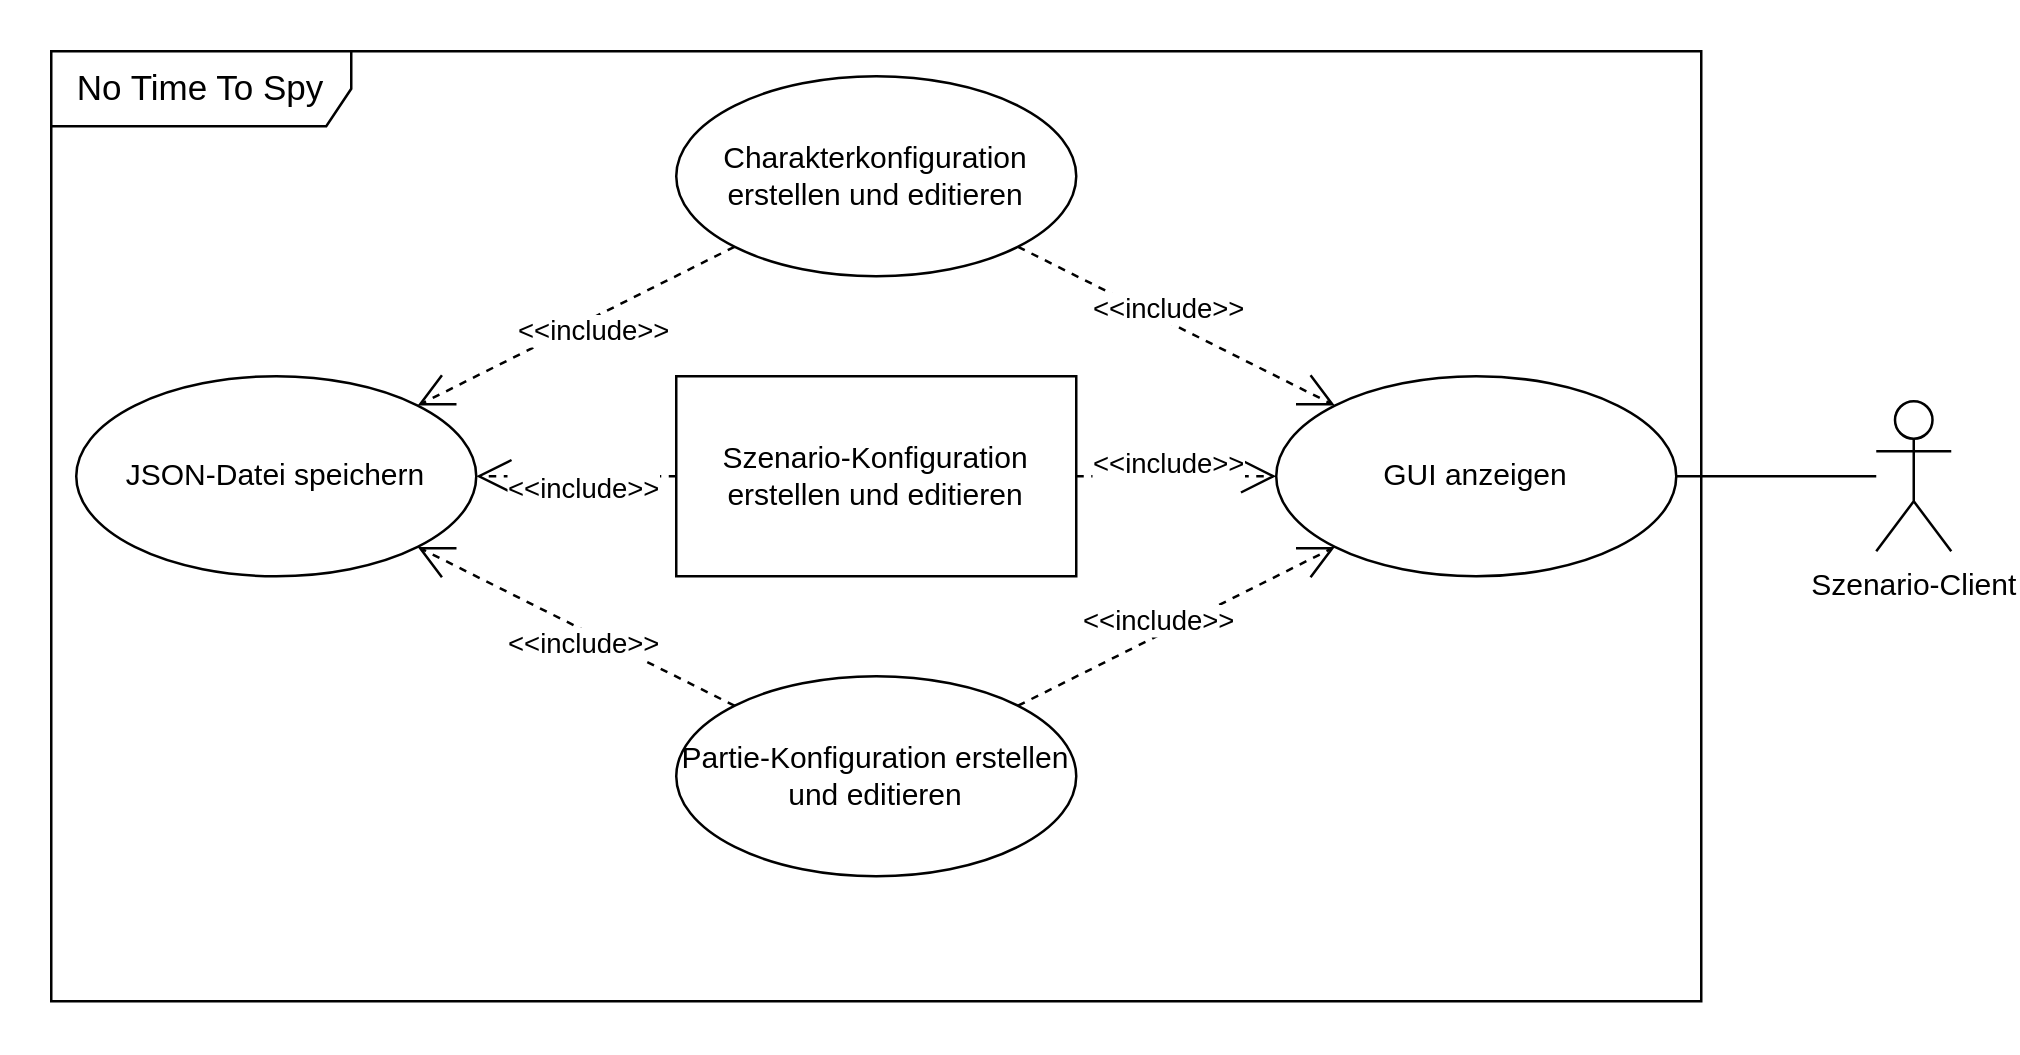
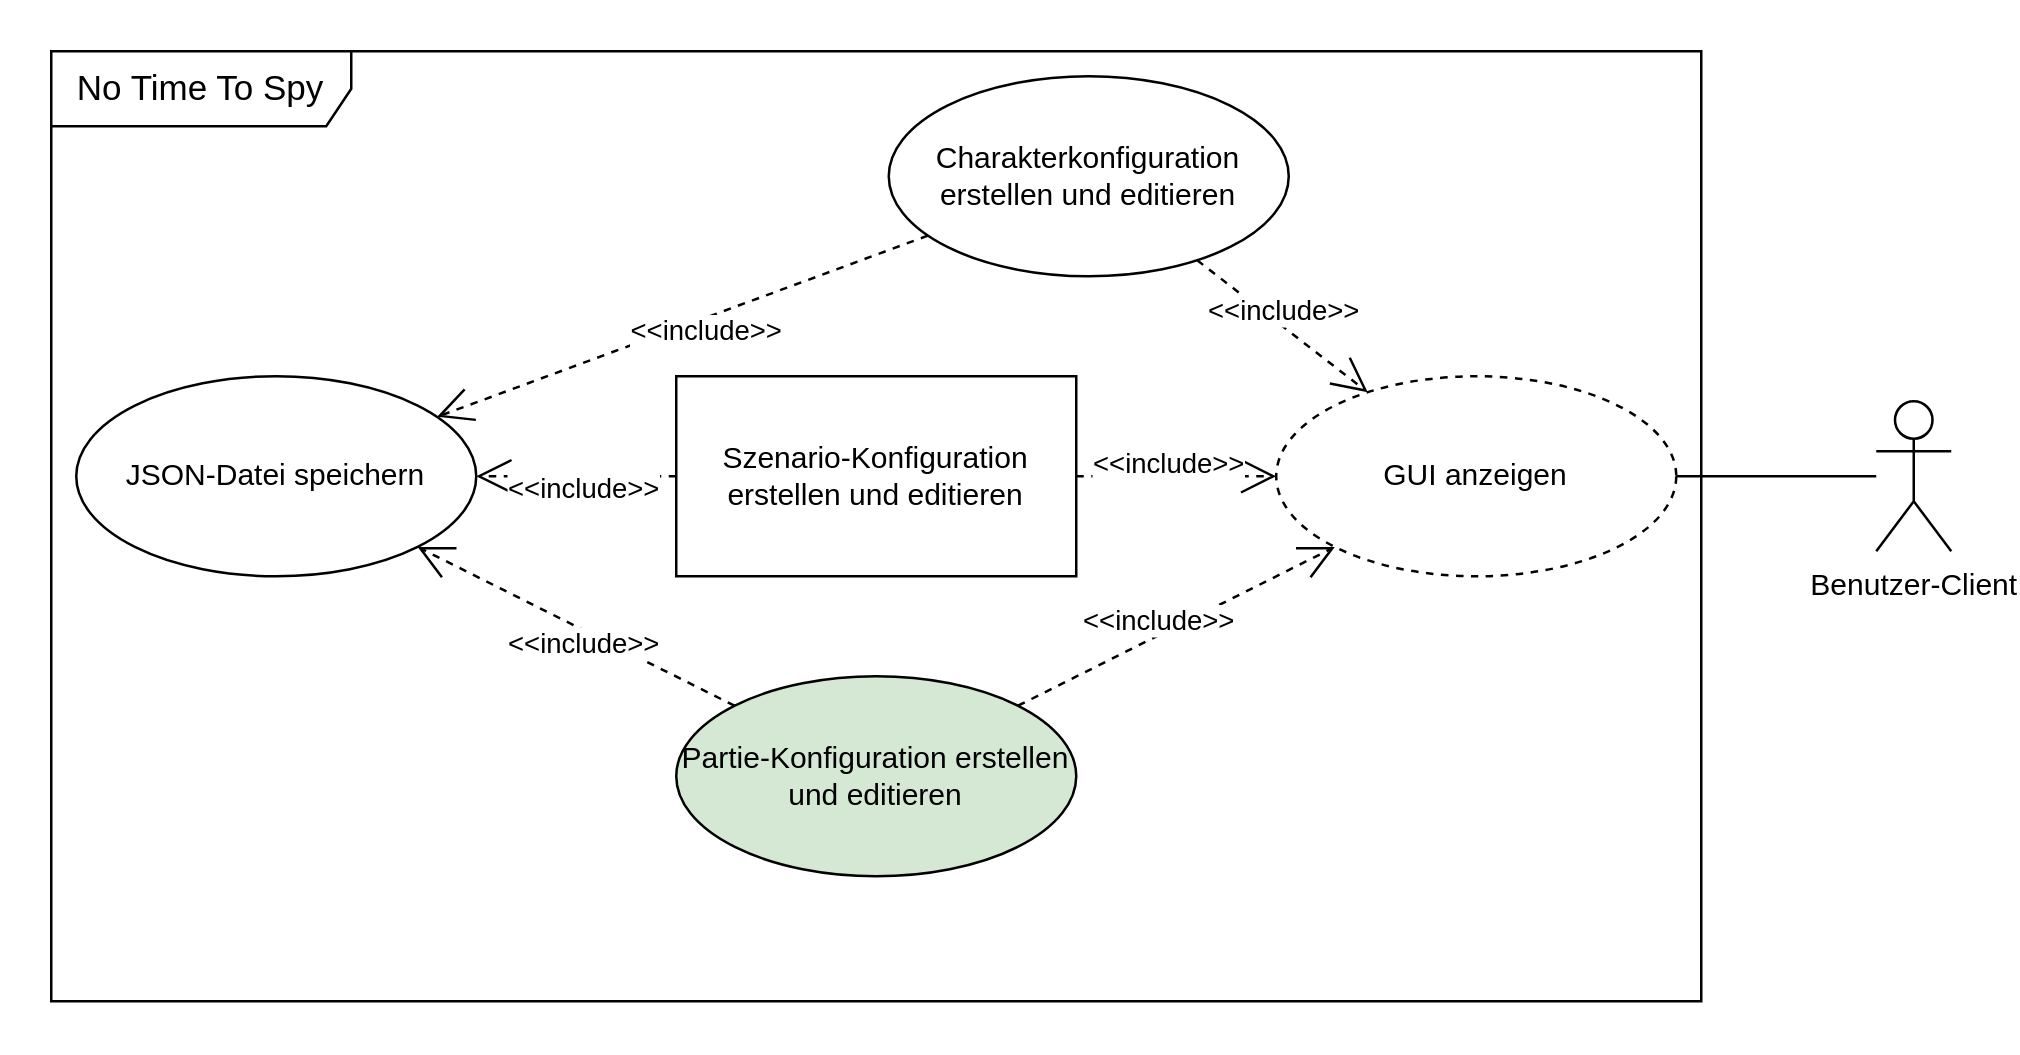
  <mxCell id="0" />
  <mxCell id="1" parent="0" />
  <mxCell id="2" value="&lt;font style=&quot;font-size: 14px&quot;&gt;No Time To Spy&lt;/font&gt;" style="shape=umlFrame;whiteSpace=wrap;html=1;width=120;height=30;" parent="1" vertex="1"><mxGeometry x="20" y="20" width="660" height="380" as="geometry" /></mxCell>
- <mxCell id="3" value="Szenario-Client" style="shape=umlActor;verticalLabelPosition=bottom;labelBackgroundColor=#ffffff;verticalAlign=top;html=1;outlineConnect=0;" parent="1" vertex="1"><mxGeometry x="750" y="160" width="30" height="60" as="geometry" /></mxCell>
+ <mxCell id="3" value="Benutzer-Client" style="shape=umlActor;verticalLabelPosition=bottom;labelBackgroundColor=#ffffff;verticalAlign=top;html=1;outlineConnect=0;" parent="1" vertex="1"><mxGeometry x="750" y="160" width="30" height="60" as="geometry" /></mxCell>
  <mxCell id="4" value="JSON-Datei speichern" style="ellipse;whiteSpace=wrap;html=1;" parent="1" vertex="1"><mxGeometry x="30" y="150" width="160" height="80" as="geometry" /></mxCell>
- <mxCell id="5" value="GUI anzeigen" style="ellipse;whiteSpace=wrap;html=1;" parent="1" vertex="1"><mxGeometry x="510" y="150" width="160" height="80" as="geometry" /></mxCell>
+ <mxCell id="5" value="GUI anzeigen" style="ellipse;whiteSpace=wrap;html=1;dashed=1;" parent="1" vertex="1"><mxGeometry x="510" y="150" width="160" height="80" as="geometry" /></mxCell>
  <mxCell id="6" value="Szenario-Konfiguration erstellen und editieren" style="whiteSpace=wrap;html=1;rounded=0;" parent="1" vertex="1"><mxGeometry x="270" y="150" width="160" height="80" as="geometry" /></mxCell>
  <mxCell id="7" value="&amp;lt;&amp;lt;include&amp;gt;&amp;gt;" style="endArrow=open;endSize=12;dashed=1;html=1;" parent="1" source="8" target="4" edge="1"><mxGeometry x="-0.078" y="5" width="160" relative="1" as="geometry"><mxPoint x="128.445" y="220.002" as="sourcePoint" /><mxPoint x="200" y="290" as="targetPoint" /><mxPoint as="offset" /></mxGeometry></mxCell>
- <mxCell id="8" value="&lt;div&gt;Charakterkonfiguration erstellen und editieren&lt;br&gt;&lt;/div&gt;" style="ellipse;whiteSpace=wrap;html=1;" parent="1" vertex="1"><mxGeometry x="270" y="30" width="160" height="80" as="geometry" /></mxCell>
+ <mxCell id="8" value="&lt;div&gt;Charakterkonfiguration erstellen und editieren&lt;br&gt;&lt;/div&gt;" style="ellipse;whiteSpace=wrap;html=1;" parent="1" vertex="1"><mxGeometry x="355" y="30" width="160" height="80" as="geometry" /></mxCell>
  <mxCell id="9" value="" style="ellipse;whiteSpace=wrap;html=1;" parent="1" vertex="1"><mxGeometry x="255" y="110" width="5" as="geometry" /></mxCell>
  <mxCell id="10" value="" style="ellipse;whiteSpace=wrap;html=1;" parent="1" vertex="1"><mxGeometry x="340" y="110" width="5" as="geometry" /></mxCell>
- <mxCell id="11" value="Partie-Konfiguration erstellen und editieren" style="ellipse;whiteSpace=wrap;html=1;perimeterSpacing=0;" parent="1" vertex="1"><mxGeometry x="270" y="270" width="160" height="80" as="geometry" /></mxCell>
+ <mxCell id="11" value="Partie-Konfiguration erstellen und editieren" style="ellipse;whiteSpace=wrap;html=1;perimeterSpacing=0;fillColor=#d5e8d4;" parent="1" vertex="1"><mxGeometry x="270" y="270" width="160" height="80" as="geometry" /></mxCell>
  <mxCell id="12" value="" style="ellipse;whiteSpace=wrap;html=1;" parent="1" vertex="1"><mxGeometry x="260" y="65.5" height="4.5" as="geometry" /></mxCell>
  <mxCell id="13" value="" style="ellipse;whiteSpace=wrap;html=1;aspect=fixed;" parent="1" vertex="1"><mxGeometry x="260" y="90" as="geometry" /></mxCell>
  <mxCell id="14" value="" style="ellipse;whiteSpace=wrap;html=1;aspect=fixed;strokeWidth=1;" parent="1" vertex="1"><mxGeometry x="270" y="92.2" as="geometry" /></mxCell>
  <mxCell id="15" value="&amp;lt;&amp;lt;include&amp;gt;&amp;gt;" style="endArrow=open;endSize=12;dashed=1;html=1;" edge="1" parent="1" source="8" target="5"><mxGeometry x="-0.078" y="5" width="160" relative="1" as="geometry"><mxPoint x="520" y="92.2" as="sourcePoint" /><mxPoint x="680" y="92.2" as="targetPoint" /><mxPoint as="offset" /></mxGeometry></mxCell>
  <mxCell id="16" value="&amp;lt;&amp;lt;include&amp;gt;&amp;gt;" style="endArrow=open;endSize=12;dashed=1;html=1;" edge="1" parent="1" source="6" target="5"><mxGeometry x="-0.078" y="5" width="160" relative="1" as="geometry"><mxPoint x="130" y="210" as="sourcePoint" /><mxPoint x="290" y="210" as="targetPoint" /><mxPoint as="offset" /></mxGeometry></mxCell>
  <mxCell id="17" value="&amp;lt;&amp;lt;include&amp;gt;&amp;gt;" style="endArrow=open;endSize=12;dashed=1;html=1;" edge="1" parent="1" source="11" target="5"><mxGeometry x="-0.078" y="5" width="160" relative="1" as="geometry"><mxPoint x="530" y="320" as="sourcePoint" /><mxPoint x="690" y="320" as="targetPoint" /><mxPoint as="offset" /></mxGeometry></mxCell>
  <mxCell id="18" value="&amp;lt;&amp;lt;include&amp;gt;&amp;gt;" style="endArrow=open;endSize=12;dashed=1;html=1;" edge="1" parent="1" source="6" target="4"><mxGeometry x="-0.078" y="5" width="160" relative="1" as="geometry"><mxPoint x="296" y="104" as="sourcePoint" /><mxPoint x="104" y="176" as="targetPoint" /><mxPoint as="offset" /></mxGeometry></mxCell>
  <mxCell id="19" value="&amp;lt;&amp;lt;include&amp;gt;&amp;gt;" style="endArrow=open;endSize=12;dashed=1;html=1;" edge="1" parent="1" source="11" target="4"><mxGeometry x="-0.078" y="5" width="160" relative="1" as="geometry"><mxPoint x="306" y="114" as="sourcePoint" /><mxPoint x="114" y="186" as="targetPoint" /><mxPoint as="offset" /></mxGeometry></mxCell>
  <mxCell id="20" value="" style="endArrow=none;html=1;" edge="1" parent="1" source="5" target="3"><mxGeometry width="50" height="50" relative="1" as="geometry"><mxPoint x="680" y="280" as="sourcePoint" /><mxPoint x="-240" y="646.89" as="targetPoint" /></mxGeometry></mxCell>
